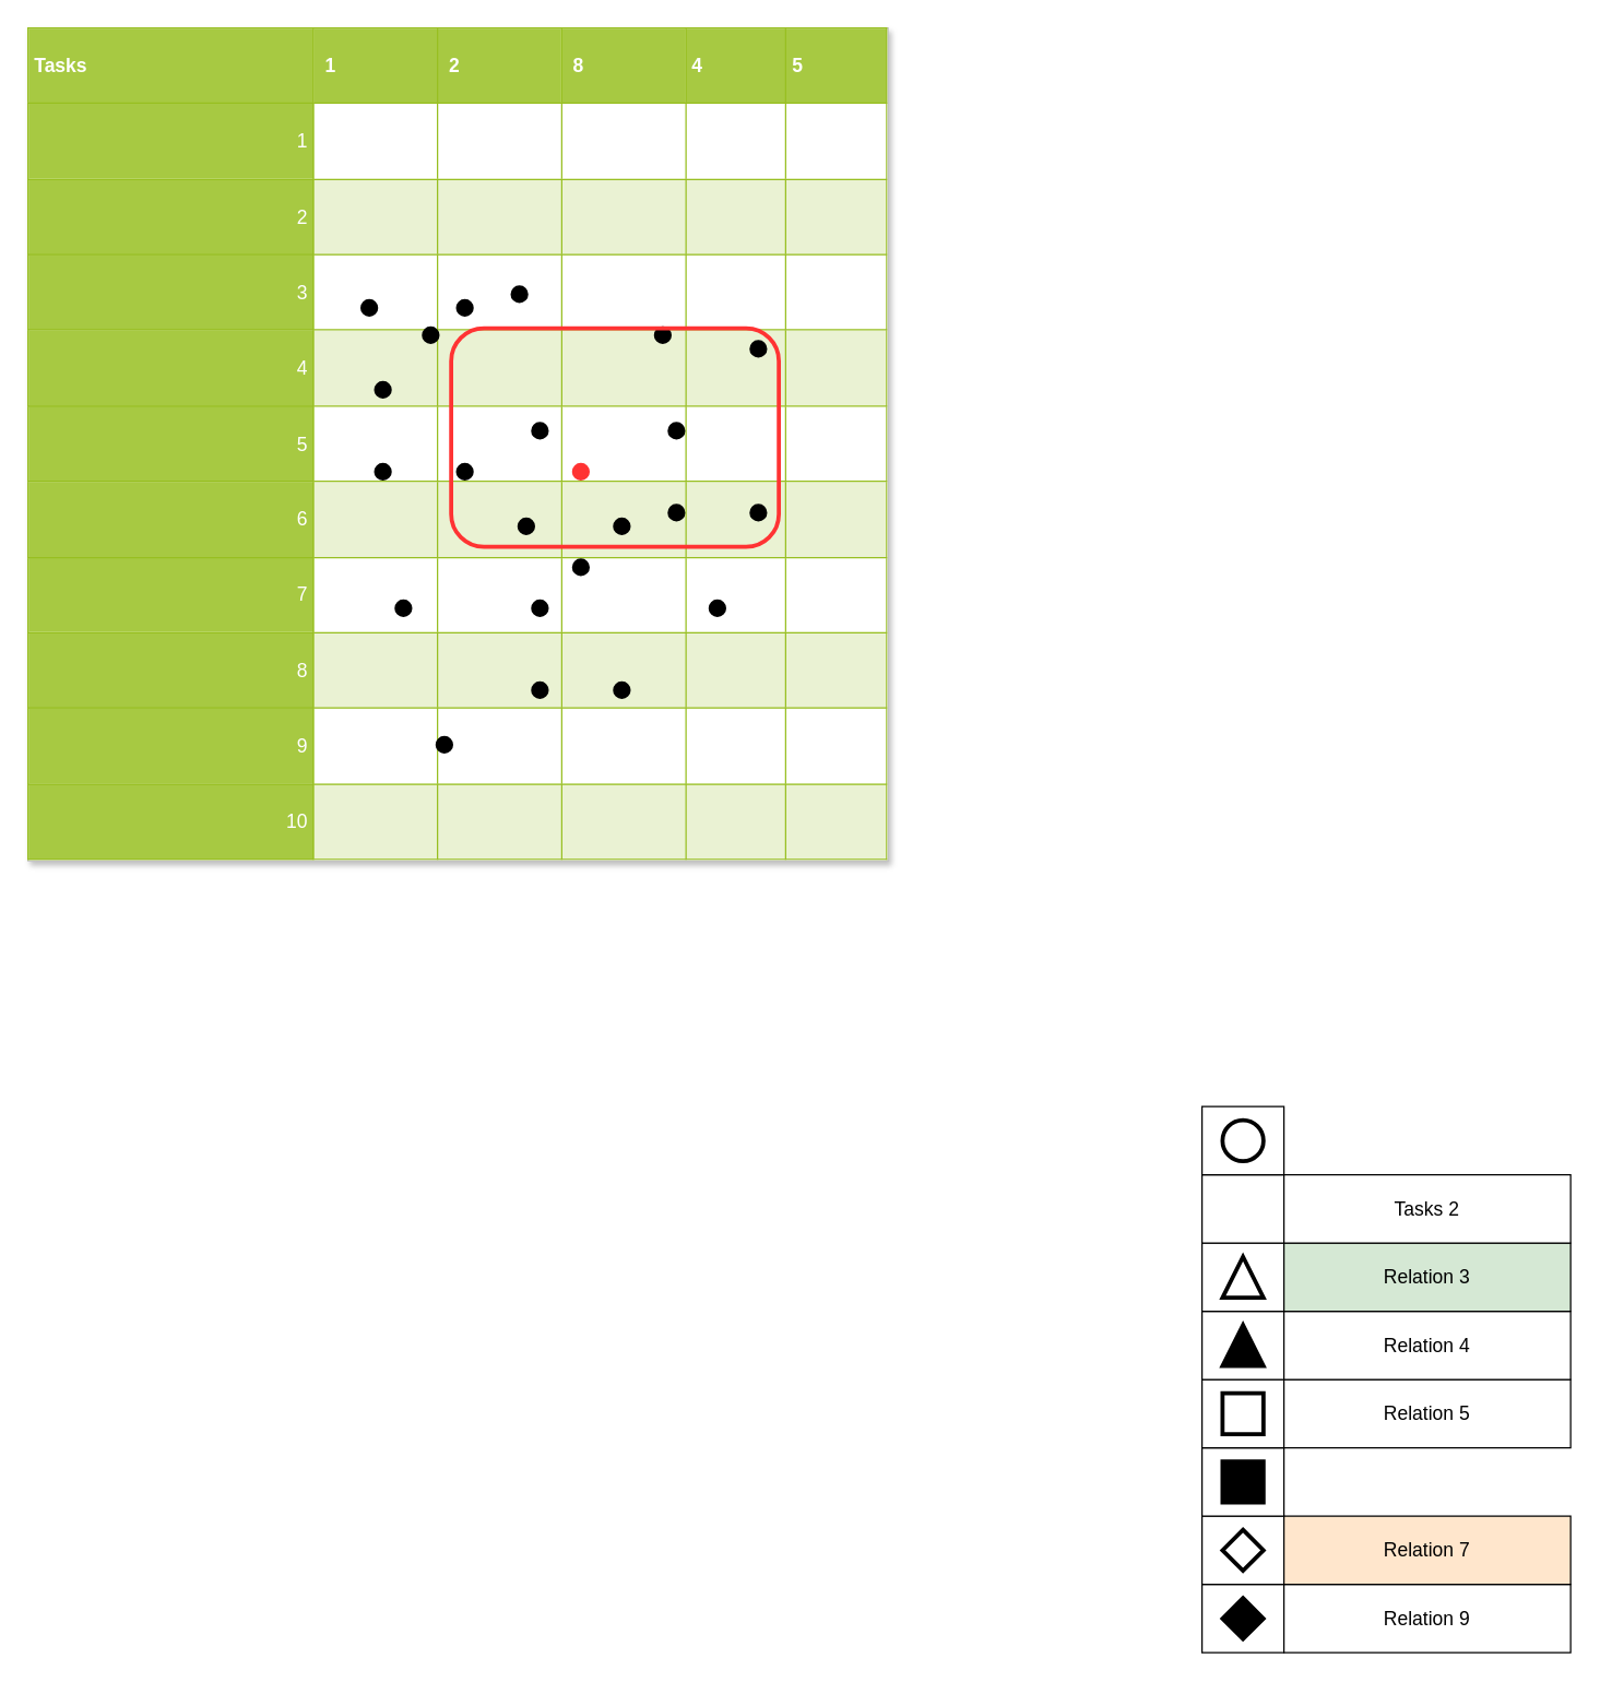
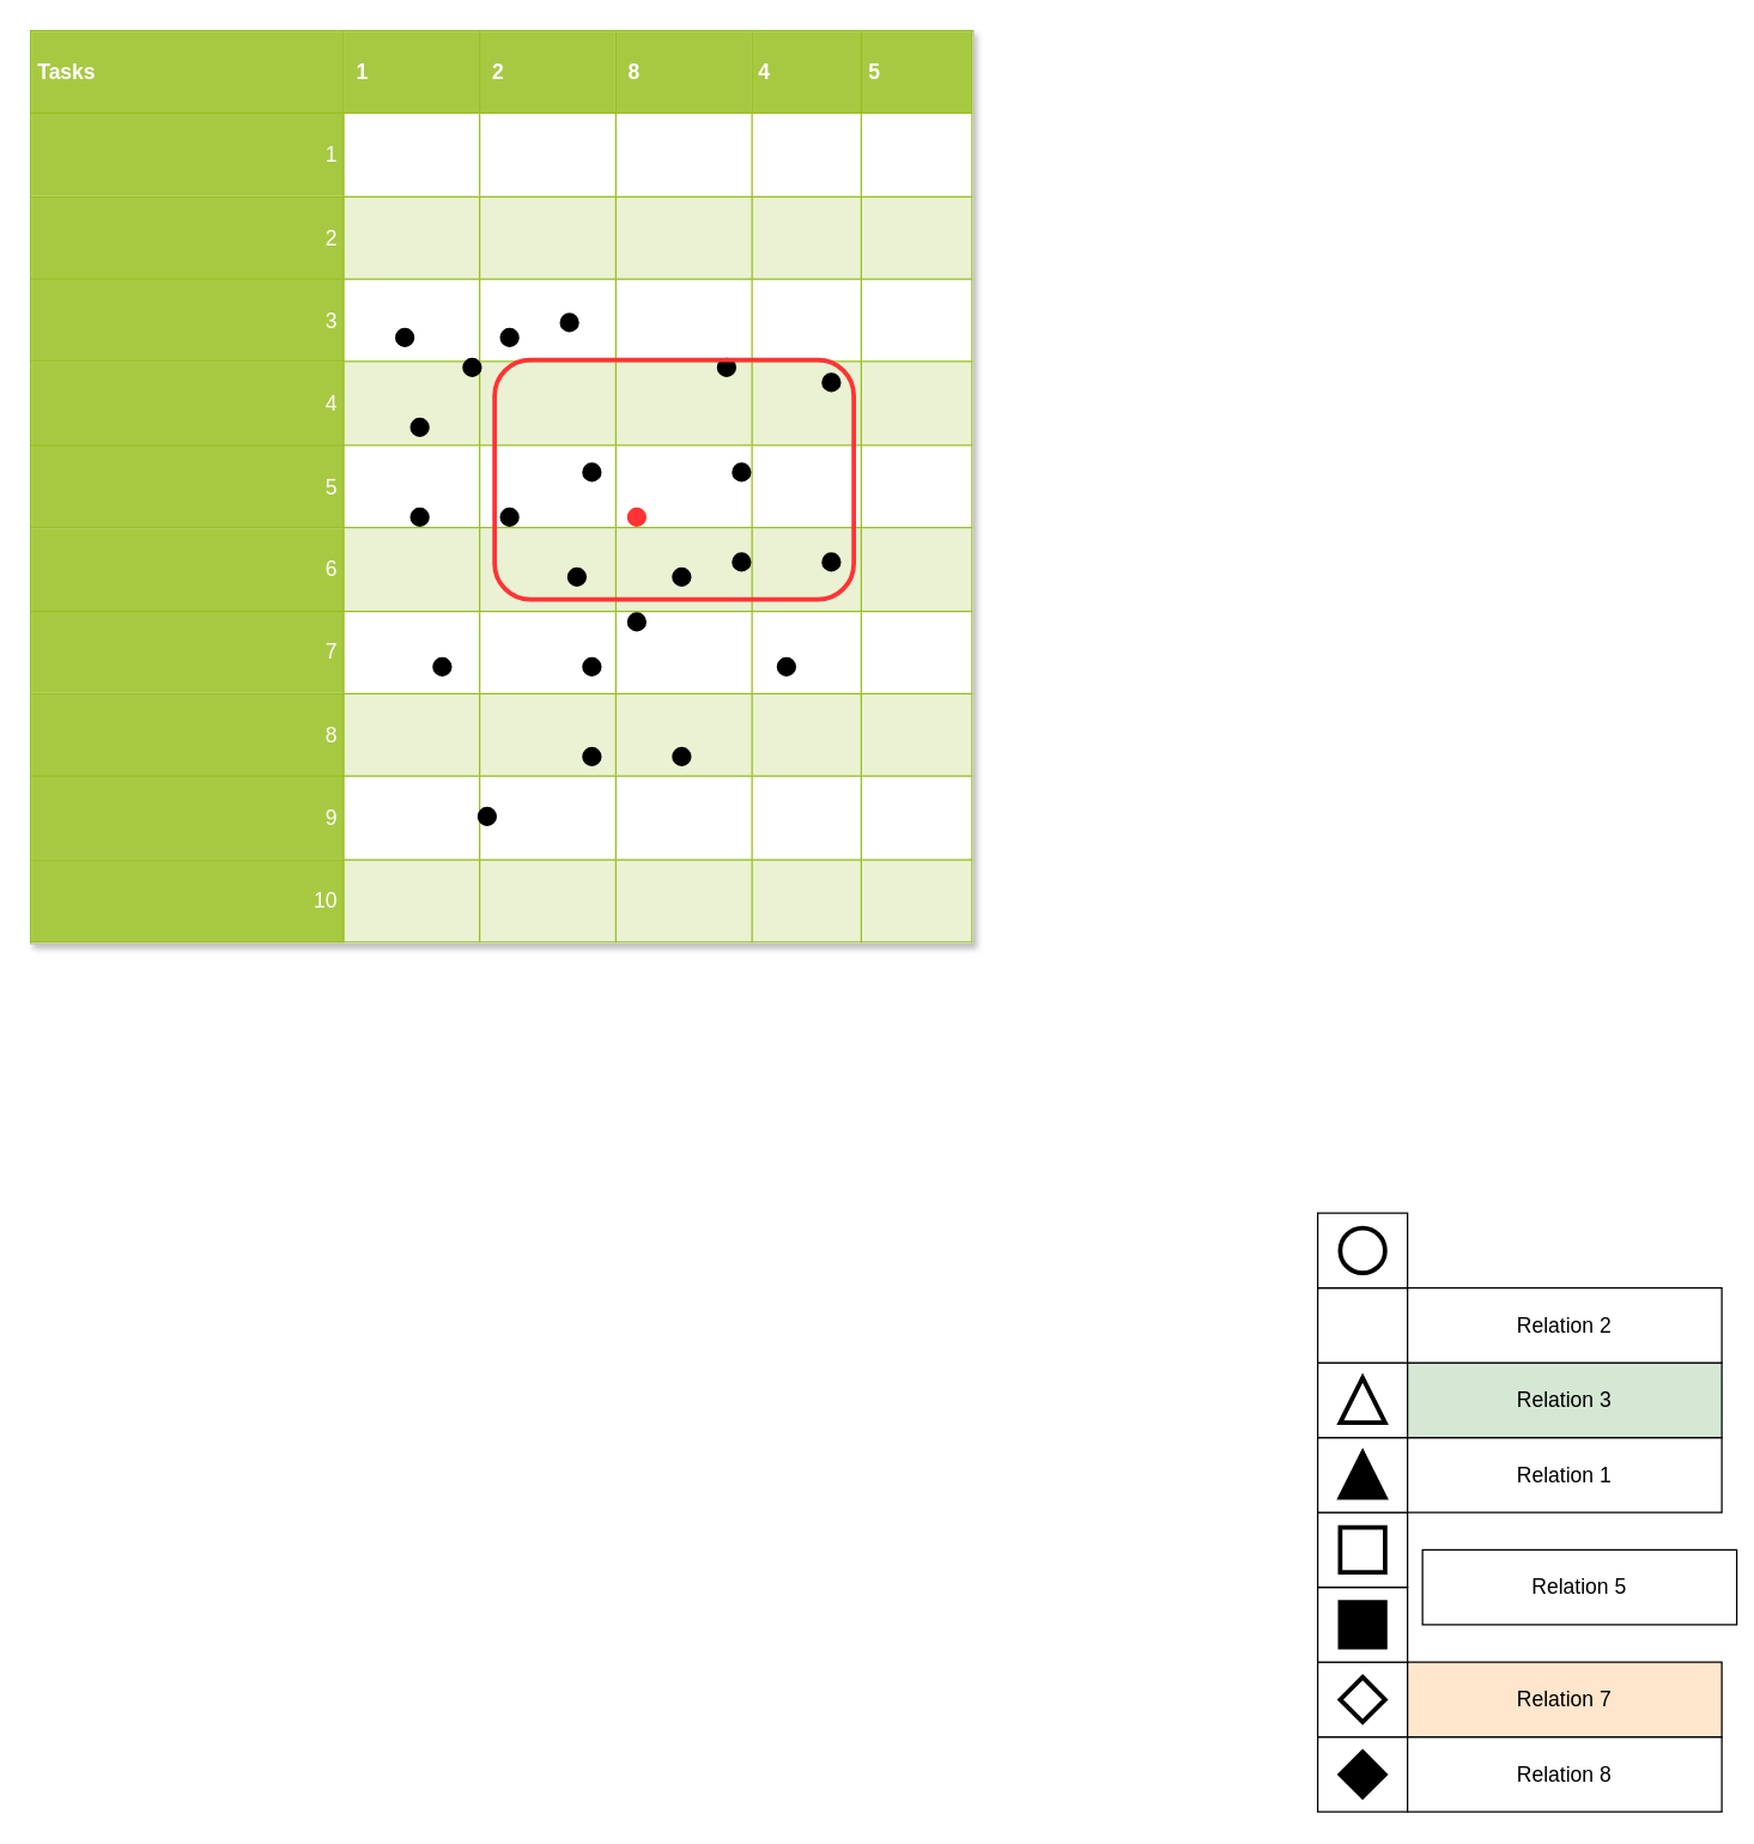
  <mxCell id="0" style=";html=1;" />
  <mxCell id="1" style=";html=1;" parent="0" />
  <mxCell id="2" value="" style="whiteSpace=wrap;html=1;rounded=0;shadow=0;strokeWidth=1;fontSize=14" parent="1" vertex="1"><mxGeometry x="880" y="1160" width="60" height="50" as="geometry" /></mxCell>
- <mxCell id="3" value="Relation 9" style="whiteSpace=wrap;html=1;rounded=0;shadow=0;strokeWidth=1;fontSize=14" parent="1" vertex="1"><mxGeometry x="940" y="1160" width="210" height="50" as="geometry" /></mxCell>
+ <mxCell id="3" value="Relation 8" style="whiteSpace=wrap;html=1;rounded=0;shadow=0;strokeWidth=1;fontSize=14" parent="1" vertex="1"><mxGeometry x="940" y="1160" width="210" height="50" as="geometry" /></mxCell>
  <mxCell id="4" value="" style="rhombus;whiteSpace=wrap;html=1;rounded=0;shadow=0;strokeWidth=3;fillColor=#000000;fontSize=14" parent="1" vertex="1"><mxGeometry x="895" y="1170" width="30" height="30" as="geometry" /></mxCell>
  <mxCell id="5" value="" style="whiteSpace=wrap;html=1;rounded=0;shadow=0;strokeWidth=1;fontSize=14" parent="1" vertex="1"><mxGeometry x="880" y="1110" width="60" height="50" as="geometry" /></mxCell>
  <mxCell id="6" value="Relation 7" style="whiteSpace=wrap;html=1;rounded=0;shadow=0;strokeWidth=1;fontSize=14;fillColor=#ffe6cc;" parent="1" vertex="1"><mxGeometry x="940" y="1110" width="210" height="50" as="geometry" /></mxCell>
  <mxCell id="7" value="" style="whiteSpace=wrap;html=1;rounded=0;shadow=0;strokeWidth=1;fontSize=14" parent="1" vertex="1"><mxGeometry x="880" y="1060" width="60" height="50" as="geometry" /></mxCell>
  <mxCell id="8" value="" style="whiteSpace=wrap;html=1;rounded=0;shadow=0;strokeWidth=1;fontSize=14" parent="1" vertex="1"><mxGeometry x="880" y="1010" width="60" height="50" as="geometry" /></mxCell>
- <mxCell id="9" value="Relation 5" style="whiteSpace=wrap;html=1;rounded=0;shadow=0;strokeWidth=1;fontSize=14" parent="1" vertex="1"><mxGeometry x="940" y="1010" width="210" height="50" as="geometry" /></mxCell>
+ <mxCell id="9" value="Relation 5" style="whiteSpace=wrap;html=1;rounded=0;shadow=0;strokeWidth=1;fontSize=14" parent="1" vertex="1"><mxGeometry x="950" y="1035" width="210" height="50" as="geometry" /></mxCell>
  <mxCell id="10" value="" style="whiteSpace=wrap;html=1;rounded=0;shadow=0;strokeWidth=1;fontSize=14" parent="1" vertex="1"><mxGeometry x="880" y="960" width="60" height="50" as="geometry" /></mxCell>
- <mxCell id="11" value="Relation 4" style="whiteSpace=wrap;html=1;rounded=0;shadow=0;strokeWidth=1;fontSize=14" parent="1" vertex="1"><mxGeometry x="940" y="960" width="210" height="50" as="geometry" /></mxCell>
+ <mxCell id="11" value="Relation 1" style="whiteSpace=wrap;html=1;rounded=0;shadow=0;strokeWidth=1;fontSize=14" parent="1" vertex="1"><mxGeometry x="940" y="960" width="210" height="50" as="geometry" /></mxCell>
  <mxCell id="12" value="" style="whiteSpace=wrap;html=1;rounded=0;shadow=0;strokeWidth=1;fontSize=14" parent="1" vertex="1"><mxGeometry x="880" y="910" width="60" height="50" as="geometry" /></mxCell>
  <mxCell id="13" value="Relation 3" style="whiteSpace=wrap;html=1;rounded=0;shadow=0;strokeWidth=1;fontSize=14;fillColor=#d5e8d4;" parent="1" vertex="1"><mxGeometry x="940" y="910" width="210" height="50" as="geometry" /></mxCell>
  <mxCell id="14" value="" style="whiteSpace=wrap;html=1;rounded=0;shadow=0;strokeWidth=1;fontSize=14" parent="1" vertex="1"><mxGeometry x="880" y="860" width="60" height="50" as="geometry" /></mxCell>
- <mxCell id="15" value="Tasks 2" style="whiteSpace=wrap;html=1;rounded=0;shadow=0;strokeWidth=1;fontSize=14" parent="1" vertex="1"><mxGeometry x="940" y="860" width="210" height="50" as="geometry" /></mxCell>
+ <mxCell id="15" value="Relation 2" style="whiteSpace=wrap;html=1;rounded=0;shadow=0;strokeWidth=1;fontSize=14" parent="1" vertex="1"><mxGeometry x="940" y="860" width="210" height="50" as="geometry" /></mxCell>
  <mxCell id="16" value="" style="whiteSpace=wrap;html=1;rounded=0;shadow=0;strokeWidth=1;fontSize=14" parent="1" vertex="1"><mxGeometry x="880" y="810" width="60" height="50" as="geometry" /></mxCell>
  <mxCell id="17" value="&lt;table border=&quot;1&quot; width=&quot;100%&quot; cellpadding=&quot;4&quot; style=&quot;width: 100% ; height: 100% ; border-collapse: collapse&quot;&gt;&lt;tbody&gt;&lt;tr style=&quot;background-color: #a7c942 ; color: #ffffff ; border: 1px solid #98bf21&quot;&gt;&lt;th&gt;Tasks&lt;/th&gt;&lt;th&gt;&amp;nbsp;1&lt;/th&gt;&lt;th&gt;&amp;nbsp;2&lt;/th&gt;&lt;th&gt;&amp;nbsp;8&lt;/th&gt;&lt;th&gt;4&lt;/th&gt;&lt;th&gt;5&lt;/th&gt;&lt;/tr&gt;&lt;tr style=&quot;border: 1px solid #98bf21&quot;&gt;&lt;td style=&quot;text-align: right; background-color: rgb(167, 201, 66); color: rgb(255, 255, 255); border: 1px solid rgb(152, 191, 33);&quot;&gt;1&lt;/td&gt;&lt;td&gt;&lt;/td&gt;&lt;td&gt;&lt;/td&gt;&lt;td&gt;&lt;br&gt;&lt;/td&gt;&lt;td&gt;&lt;br&gt;&lt;/td&gt;&lt;td&gt;&lt;br&gt;&lt;/td&gt;&lt;/tr&gt;&lt;tr style=&quot;background-color: #eaf2d3 ; border: 1px solid #98bf21&quot;&gt;&lt;td style=&quot;text-align: right; background-color: rgb(167, 201, 66); color: rgb(255, 255, 255); border: 1px solid rgb(152, 191, 33);&quot;&gt;2&lt;/td&gt;&lt;td&gt;&lt;/td&gt;&lt;td&gt;&lt;/td&gt;&lt;td&gt;&lt;br&gt;&lt;/td&gt;&lt;td&gt;&lt;br&gt;&lt;/td&gt;&lt;td&gt;&lt;br&gt;&lt;/td&gt;&lt;/tr&gt;&lt;tr style=&quot;border: 1px solid #98bf21&quot;&gt;&lt;td style=&quot;text-align: right; background-color: rgb(167, 201, 66); color: rgb(255, 255, 255); border: 1px solid rgb(152, 191, 33);&quot;&gt;3&lt;/td&gt;&lt;td&gt;&lt;/td&gt;&lt;td&gt;&lt;/td&gt;&lt;td&gt;&lt;br&gt;&lt;/td&gt;&lt;td&gt;&lt;br&gt;&lt;/td&gt;&lt;td&gt;&lt;br&gt;&lt;/td&gt;&lt;/tr&gt;&lt;tr style=&quot;background-color: #eaf2d3 ; border: 1px solid #98bf21&quot;&gt;&lt;td style=&quot;text-align: right; background-color: rgb(167, 201, 66); color: rgb(255, 255, 255); border: 1px solid rgb(152, 191, 33);&quot;&gt;&amp;nbsp;4&lt;/td&gt;&lt;td&gt;&lt;/td&gt;&lt;td&gt;&lt;/td&gt;&lt;td&gt;&lt;br&gt;&lt;/td&gt;&lt;td&gt;&lt;br&gt;&lt;/td&gt;&lt;td&gt;&lt;br&gt;&lt;/td&gt;&lt;/tr&gt;&lt;tr style=&quot;border: 1px solid #98bf21&quot;&gt;&lt;td style=&quot;text-align: right; background-color: rgb(167, 201, 66); color: rgb(255, 255, 255); border: 1px solid rgb(152, 191, 33);&quot;&gt;5&lt;br&gt;&lt;/td&gt;&lt;td style=&quot;text-align: right;&quot;&gt;&lt;br&gt;&lt;/td&gt;&lt;td style=&quot;text-align: right;&quot;&gt;&lt;br&gt;&lt;/td&gt;&lt;td style=&quot;text-align: right;&quot;&gt;&lt;br&gt;&lt;/td&gt;&lt;td style=&quot;text-align: right;&quot;&gt;&lt;br&gt;&lt;/td&gt;&lt;td style=&quot;text-align: right;&quot;&gt;&lt;br&gt;&lt;/td&gt;&lt;/tr&gt;&lt;tr style=&quot;background-color: #eaf2d3 ; border: 1px solid #98bf21&quot;&gt;&lt;td style=&quot;text-align: right; background-color: rgb(167, 201, 66); color: rgb(255, 255, 255); border: 1px solid rgb(152, 191, 33);&quot;&gt;6&lt;br&gt;&lt;/td&gt;&lt;td style=&quot;text-align: right;&quot;&gt;&lt;br&gt;&lt;/td&gt;&lt;td style=&quot;text-align: right;&quot;&gt;&lt;br&gt;&lt;/td&gt;&lt;td style=&quot;text-align: right;&quot;&gt;&lt;br&gt;&lt;/td&gt;&lt;td style=&quot;text-align: right;&quot;&gt;&lt;br&gt;&lt;/td&gt;&lt;td style=&quot;text-align: right;&quot;&gt;&lt;br&gt;&lt;/td&gt;&lt;/tr&gt;&lt;tr style=&quot;border: 1px solid #98bf21&quot;&gt;&lt;td style=&quot;text-align: right; background-color: rgb(167, 201, 66); color: rgb(255, 255, 255); border: 1px solid rgb(152, 191, 33);&quot;&gt;&amp;nbsp;7&lt;br&gt;&lt;/td&gt;&lt;td style=&quot;text-align: right;&quot;&gt;&lt;br&gt;&lt;/td&gt;&lt;td style=&quot;text-align: right;&quot;&gt;&lt;br&gt;&lt;/td&gt;&lt;td style=&quot;text-align: right;&quot;&gt;&lt;br&gt;&lt;/td&gt;&lt;td style=&quot;text-align: right;&quot;&gt;&lt;br&gt;&lt;/td&gt;&lt;td style=&quot;text-align: right;&quot;&gt;&lt;br&gt;&lt;/td&gt;&lt;/tr&gt;&lt;tr style=&quot;background-color: #eaf2d3 ; border: 1px solid #98bf21&quot;&gt;&lt;td style=&quot;text-align: right; background-color: rgb(167, 201, 66); color: rgb(255, 255, 255); border: 1px solid rgb(152, 191, 33);&quot;&gt;8&lt;br&gt;&lt;/td&gt;&lt;td style=&quot;text-align: right;&quot;&gt;&lt;br&gt;&lt;/td&gt;&lt;td style=&quot;text-align: right;&quot;&gt;&lt;br&gt;&lt;/td&gt;&lt;td style=&quot;text-align: right;&quot;&gt;&lt;br&gt;&lt;/td&gt;&lt;td style=&quot;text-align: right;&quot;&gt;&lt;br&gt;&lt;/td&gt;&lt;td style=&quot;text-align: right;&quot;&gt;&lt;br&gt;&lt;/td&gt;&lt;/tr&gt;&lt;tr style=&quot;border: 1px solid #98bf21&quot;&gt;&lt;td style=&quot;text-align: right; background-color: rgb(167, 201, 66); color: rgb(255, 255, 255); border: 1px solid rgb(152, 191, 33);&quot;&gt;9&lt;br&gt;&lt;/td&gt;&lt;td style=&quot;text-align: right;&quot;&gt;&lt;br&gt;&lt;/td&gt;&lt;td style=&quot;text-align: right;&quot;&gt;&lt;br&gt;&lt;/td&gt;&lt;td style=&quot;text-align: right;&quot;&gt;&lt;br&gt;&lt;/td&gt;&lt;td style=&quot;text-align: right;&quot;&gt;&lt;br&gt;&lt;/td&gt;&lt;td style=&quot;text-align: right;&quot;&gt;&lt;br&gt;&lt;/td&gt;&lt;/tr&gt;&lt;tr style=&quot;background-color: #eaf2d3 ; border: 1px solid #98bf21&quot;&gt;&lt;td style=&quot;text-align: right; background-color: rgb(167, 201, 66); color: rgb(255, 255, 255); border: 1px solid rgb(152, 191, 33);&quot;&gt;10&lt;br&gt;&lt;/td&gt;&lt;td&gt;&lt;br&gt;&lt;/td&gt;&lt;td&gt;&lt;br&gt;&lt;/td&gt;&lt;td&gt;&lt;br&gt;&lt;/td&gt;&lt;td&gt;&lt;br&gt;&lt;/td&gt;&lt;td&gt;&lt;br&gt;&lt;/td&gt;&lt;/tr&gt;&lt;/tbody&gt;&lt;/table&gt;" style="text;html=1;strokeColor=#c0c0c0;fillColor=#ffffff;overflow=fill;rounded=0;shadow=1;fontSize=14;fontColor=#000000;deletable=1;resizable=1;fixedWidth=0;autosize=1;imageAspect=1;" parent="1" vertex="1"><mxGeometry x="20" width="630" height="610" as="geometry" y="20" /></mxCell>
  <mxCell id="18" value="" style="ellipse;whiteSpace=wrap;html=1;rounded=0;shadow=0;strokeWidth=3;fontSize=14" parent="1" vertex="1"><mxGeometry x="895" y="820" width="30" height="30" as="geometry" /></mxCell>
  <mxCell id="19" value="" style="ellipse;whiteSpace=wrap;html=1;rounded=0;shadow=0;strokeWidth=3;fontSize=14;fillColor=#000000;" parent="1" vertex="1"><mxGeometry x="290" y="440" width="10" height="10" as="geometry" /></mxCell>
  <mxCell id="20" value="" style="triangle;whiteSpace=wrap;html=1;rounded=0;shadow=0;strokeWidth=3;fillColor=#000000;fontSize=14;direction=north;" parent="1" vertex="1"><mxGeometry x="895" y="970" width="30" height="30" as="geometry" /></mxCell>
  <mxCell id="21" value="" style="triangle;whiteSpace=wrap;html=1;rounded=0;shadow=0;strokeWidth=3;fontSize=14;direction=north;" parent="1" vertex="1"><mxGeometry x="895" y="920" width="30" height="30" as="geometry" /></mxCell>
  <mxCell id="22" value="" style="whiteSpace=wrap;html=1;rounded=0;shadow=0;strokeWidth=3;fontSize=14" parent="1" vertex="1"><mxGeometry x="895" y="1020" width="30" height="30" as="geometry" /></mxCell>
  <mxCell id="23" value="" style="whiteSpace=wrap;html=1;rounded=0;shadow=0;strokeWidth=3;fillColor=#000000;fontSize=14" parent="1" vertex="1"><mxGeometry x="895" y="1070" width="30" height="30" as="geometry" /></mxCell>
  <mxCell id="24" value="" style="rhombus;whiteSpace=wrap;html=1;rounded=0;shadow=0;strokeWidth=3;fontSize=14" parent="1" vertex="1"><mxGeometry x="895" y="1120" width="30" height="30" as="geometry" /></mxCell>
  <mxCell id="25" value="" style="ellipse;whiteSpace=wrap;html=1;rounded=0;shadow=0;strokeWidth=3;fontSize=14;fillColor=#000000;" vertex="1" parent="1"><mxGeometry x="390" y="440" width="10" height="10" as="geometry" /></mxCell>
  <mxCell id="26" value="" style="ellipse;whiteSpace=wrap;html=1;rounded=0;shadow=0;strokeWidth=3;fontSize=14;fillColor=#000000;" vertex="1" parent="1"><mxGeometry x="380" y="380" width="10" height="10" as="geometry" /></mxCell>
  <mxCell id="27" value="" style="ellipse;whiteSpace=wrap;html=1;rounded=0;shadow=0;strokeWidth=3;fontSize=14;fillColor=#000000;" vertex="1" parent="1"><mxGeometry x="450" y="380" width="10" height="10" as="geometry" /></mxCell>
  <mxCell id="28" value="" style="ellipse;whiteSpace=wrap;html=1;rounded=0;shadow=0;strokeWidth=3;fontSize=14;fillColor=#000000;" vertex="1" parent="1"><mxGeometry x="320" y="540" width="10" height="10" as="geometry" /></mxCell>
  <mxCell id="29" value="" style="ellipse;whiteSpace=wrap;html=1;rounded=0;shadow=0;strokeWidth=3;fontSize=14;fillColor=#000000;" vertex="1" parent="1"><mxGeometry x="520" y="440" width="10" height="10" as="geometry" /></mxCell>
  <mxCell id="30" value="" style="ellipse;whiteSpace=wrap;html=1;rounded=0;shadow=0;strokeWidth=3;fontSize=14;fillColor=#000000;" vertex="1" parent="1"><mxGeometry x="390" y="500" width="10" height="10" as="geometry" /></mxCell>
  <mxCell id="31" value="" style="ellipse;whiteSpace=wrap;html=1;rounded=0;shadow=0;strokeWidth=3;fontSize=14;fillColor=#000000;" vertex="1" parent="1"><mxGeometry x="450" y="500" width="10" height="10" as="geometry" /></mxCell>
  <mxCell id="32" value="" style="ellipse;whiteSpace=wrap;html=1;rounded=0;shadow=0;strokeWidth=3;fontSize=14;fillColor=#000000;" vertex="1" parent="1"><mxGeometry x="390" y="310" width="10" height="10" as="geometry" /></mxCell>
  <mxCell id="33" value="" style="ellipse;whiteSpace=wrap;html=1;rounded=0;shadow=0;strokeWidth=3;fontSize=14;fillColor=#000000;" vertex="1" parent="1"><mxGeometry x="490" y="310" width="10" height="10" as="geometry" /></mxCell>
  <mxCell id="34" value="" style="ellipse;whiteSpace=wrap;html=1;rounded=0;shadow=0;strokeWidth=3;fontSize=14;fillColor=#000000;" vertex="1" parent="1"><mxGeometry x="480" y="240" width="10" height="10" as="geometry" /></mxCell>
  <mxCell id="35" value="" style="ellipse;whiteSpace=wrap;html=1;rounded=0;shadow=0;strokeWidth=3;fontSize=14;fillColor=#000000;" vertex="1" parent="1"><mxGeometry x="550" y="250" width="10" height="10" as="geometry" /></mxCell>
  <mxCell id="36" value="" style="ellipse;whiteSpace=wrap;html=1;rounded=0;shadow=0;strokeWidth=3;fontSize=14;fillColor=#000000;" vertex="1" parent="1"><mxGeometry x="420" y="410" width="10" height="10" as="geometry" /></mxCell>
  <mxCell id="37" value="" style="ellipse;whiteSpace=wrap;html=1;rounded=0;shadow=0;strokeWidth=3;fontSize=14;fillColor=#FF3333;strokeColor=#FF3333;" vertex="1" parent="1"><mxGeometry x="420" y="340" width="10" height="10" as="geometry" /></mxCell>
  <mxCell id="38" value="" style="ellipse;whiteSpace=wrap;html=1;rounded=0;shadow=0;strokeWidth=3;fontSize=14;fillColor=#000000;" vertex="1" parent="1"><mxGeometry x="490" y="370" width="10" height="10" as="geometry" /></mxCell>
  <mxCell id="39" value="" style="ellipse;whiteSpace=wrap;html=1;rounded=0;shadow=0;strokeWidth=3;fontSize=14;fillColor=#000000;" vertex="1" parent="1"><mxGeometry x="550" y="370" width="10" height="10" as="geometry" /></mxCell>
  <mxCell id="40" value="" style="ellipse;whiteSpace=wrap;html=1;rounded=0;shadow=0;strokeWidth=3;fontSize=14;fillColor=#000000;" vertex="1" parent="1"><mxGeometry x="275" y="280" width="10" height="10" as="geometry" /></mxCell>
  <mxCell id="41" value="" style="ellipse;whiteSpace=wrap;html=1;rounded=0;shadow=0;strokeWidth=3;fontSize=14;fillColor=#000000;" vertex="1" parent="1"><mxGeometry x="265" y="220" width="10" height="10" as="geometry" /></mxCell>
  <mxCell id="42" value="" style="ellipse;whiteSpace=wrap;html=1;rounded=0;shadow=0;strokeWidth=3;fontSize=14;fillColor=#000000;" vertex="1" parent="1"><mxGeometry x="335" y="220" width="10" height="10" as="geometry" /></mxCell>
  <mxCell id="43" value="" style="ellipse;whiteSpace=wrap;html=1;rounded=0;shadow=0;strokeWidth=3;fontSize=14;fillColor=#000000;" vertex="1" parent="1"><mxGeometry x="275" y="340" width="10" height="10" as="geometry" /></mxCell>
  <mxCell id="44" value="" style="ellipse;whiteSpace=wrap;html=1;rounded=0;shadow=0;strokeWidth=3;fontSize=14;fillColor=#000000;" vertex="1" parent="1"><mxGeometry x="335" y="340" width="10" height="10" as="geometry" /></mxCell>
  <mxCell id="45" value="" style="ellipse;whiteSpace=wrap;html=1;rounded=0;shadow=0;strokeWidth=3;fontSize=14;fillColor=#000000;" vertex="1" parent="1"><mxGeometry x="310" y="240" width="10" height="10" as="geometry" /></mxCell>
  <mxCell id="46" value="" style="ellipse;whiteSpace=wrap;html=1;rounded=0;shadow=0;strokeWidth=3;fontSize=14;fillColor=#000000;" vertex="1" parent="1"><mxGeometry x="375" y="210" width="10" height="10" as="geometry" /></mxCell>
  <mxCell id="47" value="" style="rounded=1;whiteSpace=wrap;html=1;strokeColor=#FF3333;fillColor=none;strokeWidth=3;" vertex="1" parent="1"><mxGeometry x="330" y="240" width="240" height="160" as="geometry" /></mxCell>
